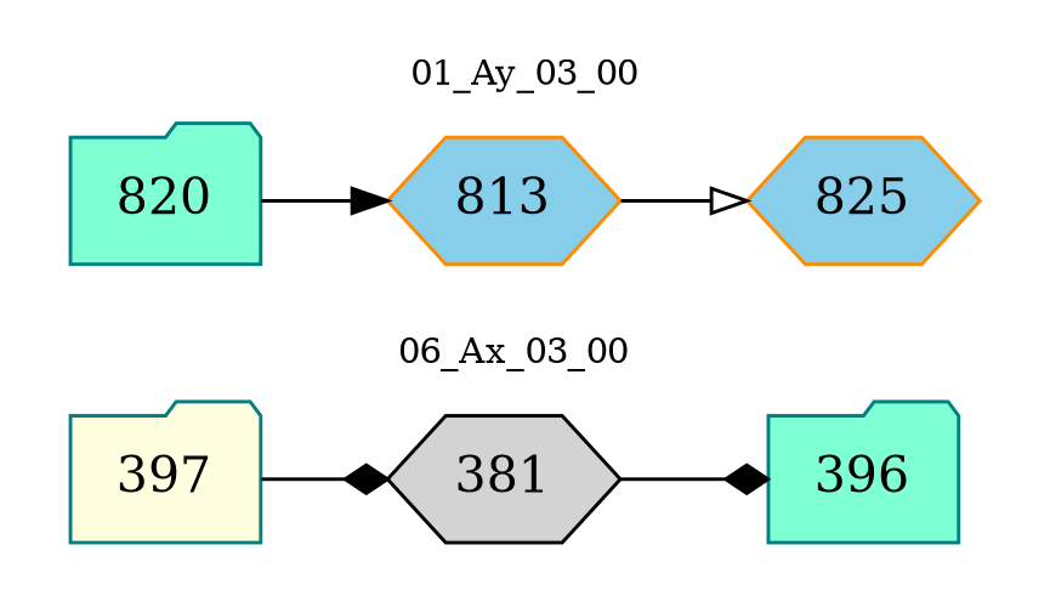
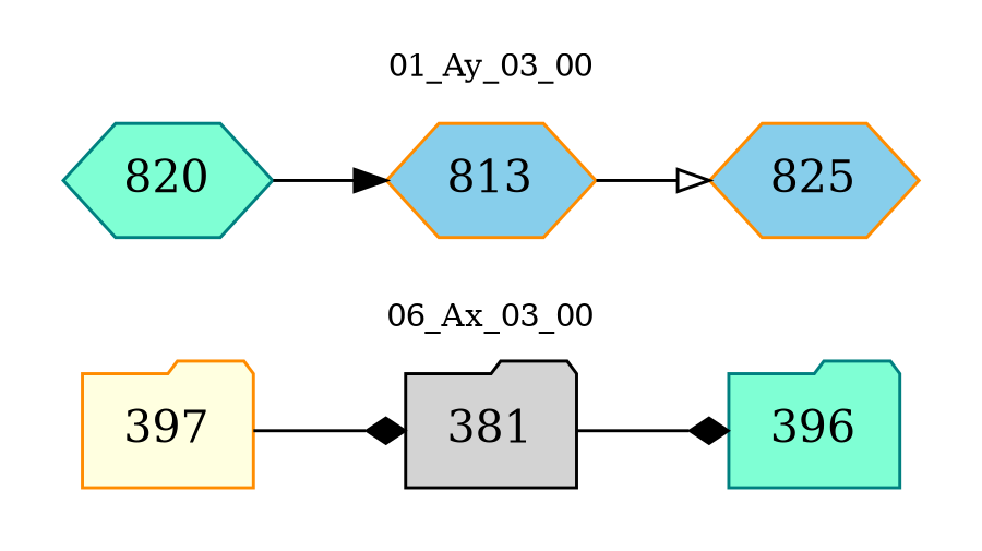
  digraph {
    fontname="DejaVu Serif"
    rankdir=LR
    node [color=darkorange fillcolor=aquamarine fontname="DejaVu Serif" shape=folder style=filled]
    edge [arrowhead=diamond color=black fontname="DejaVu Serif"]
-   n1 [color=teal fillcolor=lightyellow label=397]
-   n2 [color=black fillcolor=lightgrey label=381 shape=hexagon]
+   n1 [fillcolor=lightyellow label=397]
+   n2 [color=black fillcolor=lightgrey label=381]
    n3 [color=teal label=396]
-   n4 [color=teal label=820]
+   n4 [color=teal label=820 shape=hexagon]
    n5 [fillcolor=skyblue label=813 shape=hexagon]
    n6 [fillcolor=skyblue label=825 shape=hexagon]
    subgraph cluster_1 {
      color=white
      fontsize=10
      label="06_Ax_03_00"
      n1
      n2
      n3
    }
    subgraph cluster_2 {
      color=white
      fontsize=10
      label="01_Ay_03_00"
      n4
      n5
      n6
    }
    n1 -> n2
    n2 -> n3
    n4 -> n5 [arrowhead=normal]
    n5 -> n6 [arrowhead=onormal]
  }
